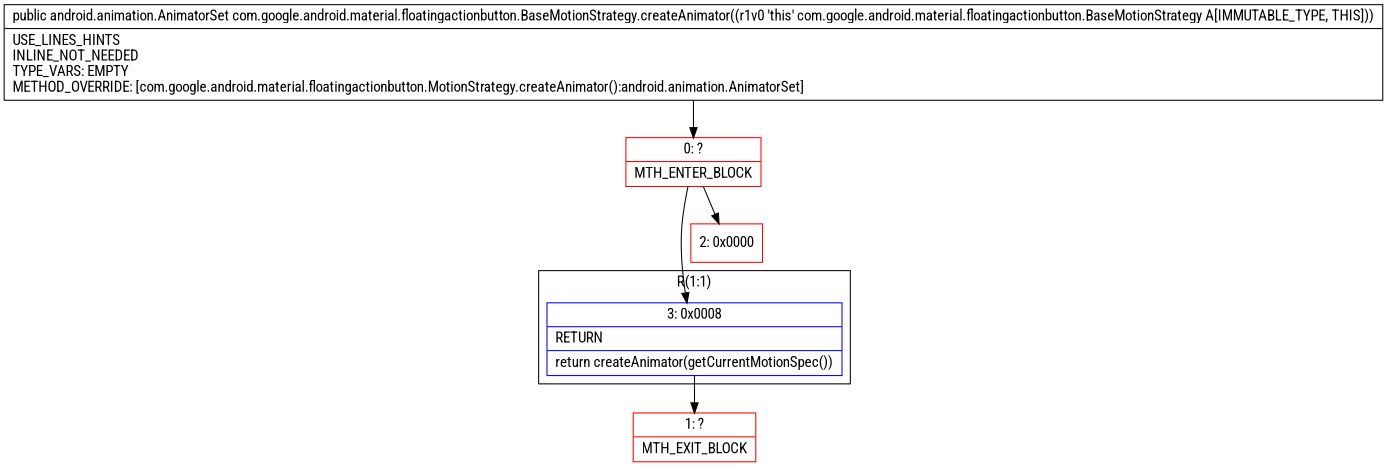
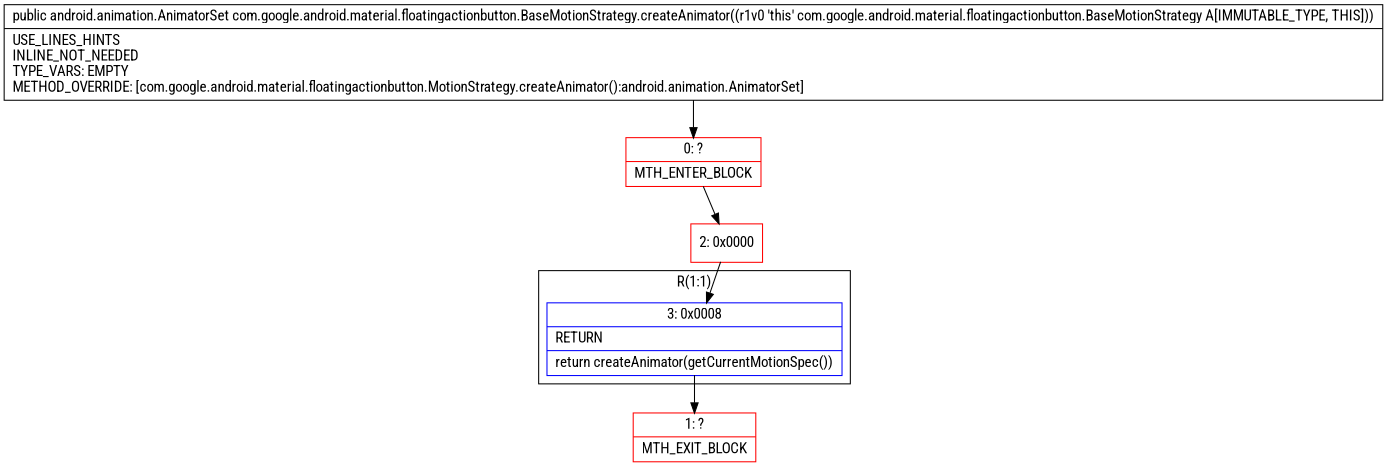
  digraph {
    fontname="Roboto Condensed"
    node [color=red fontname="Roboto Condensed" shape=record]
    edge [fontname="Roboto Condensed"]
    n1 [color=blue label="{3\:\ 0x0008|RETURN\l|return createAnimator(getCurrentMotionSpec())\l}"]
    n2 [label="{1\:\ ?|MTH_EXIT_BLOCK\l}"]
    n3 [label="{0\:\ ?|MTH_ENTER_BLOCK\l}"]
    n4 [label="{2\:\ 0x0000}"]
    n5 [label="{public android.animation.AnimatorSet com.google.android.material.floatingactionbutton.BaseMotionStrategy.createAnimator((r1v0 'this' com.google.android.material.floatingactionbutton.BaseMotionStrategy A[IMMUTABLE_TYPE, THIS]))  | USE_LINES_HINTS\lINLINE_NOT_NEEDED\lTYPE_VARS: EMPTY\lMETHOD_OVERRIDE: [com.google.android.material.floatingactionbutton.MotionStrategy.createAnimator():android.animation.AnimatorSet]\l}" color=""]
    subgraph cluster_1 {
      label="R(1:1)"
      n1
    }
    n1 -> n2
    n3 -> n4
-   n3 -> n1
+   n4 -> n1
    n5 -> n3
  }
